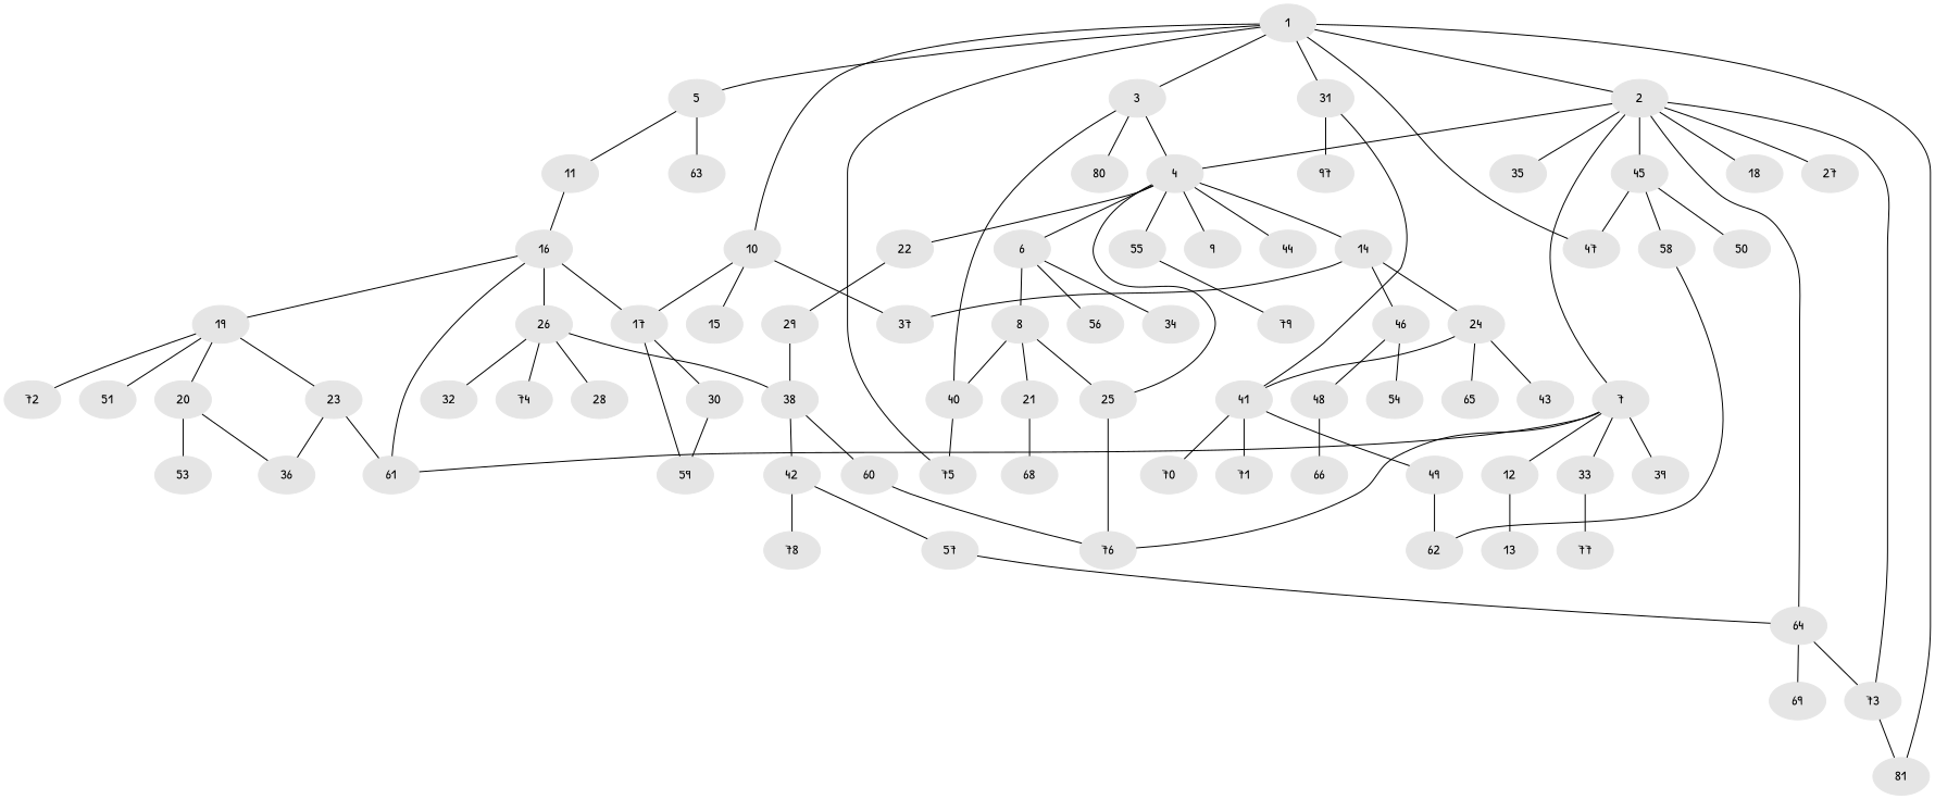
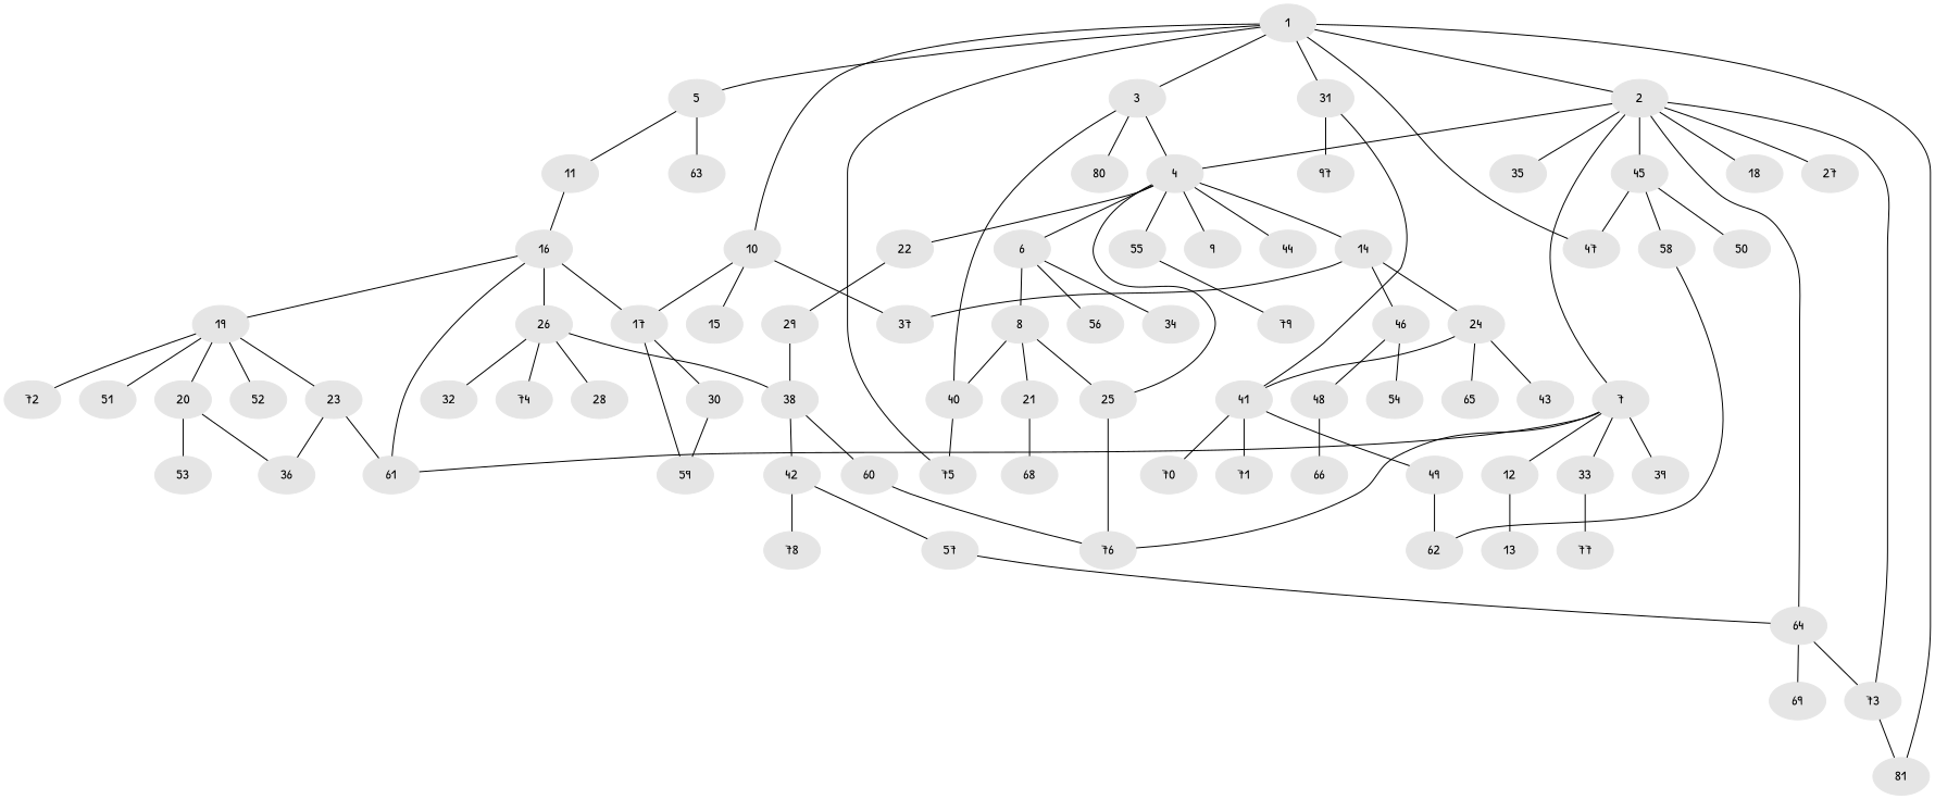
  graph {
    fontname="Patrick Hand"
    node [color=gray90 fontname="Patrick Hand" style=filled]
    edge [fontname="Patrick Hand"]
    1
    2
    3
    5
    10
    31
    47
    75
    81
    4
    7
    18
    27
    35
    45
    64
    73
    40
    80
    11
    63
    15
    17
    37
    41
    n26 [label=97]
    6
    9
    14
    22
    25
    44
    55
    12
    33
    39
    61
    76
    50
    58
    69
    8
    34
    56
    24
    46
    29
    79
    16
    21
    13
    77
    68
    30
    59
    19
    26
    43
    65
    48
    54
    20
    23
    51
+   52
    72
    28
    32
    38
    74
    36
    53
    49
    70
    71
    42
    60
    57
    78
    62
    66
    1 -- 2
    1 -- 3
    1 -- 5
    1 -- 10
    1 -- 31
    1 -- 47
    1 -- 75
    1 -- 81
    2 -- 4
    2 -- 7
    2 -- 18
    2 -- 27
    2 -- 35
    2 -- 45
    2 -- 64
    2 -- 73
    3 -- 4
    3 -- 40
    3 -- 80
    5 -- 11
    5 -- 63
    10 -- 15
    10 -- 17
    10 -- 37
    31 -- 41
    31 -- n26
    4 -- 6
    4 -- 9
    4 -- 14
    4 -- 22
    4 -- 25
    4 -- 44
    4 -- 55
    7 -- 12
    7 -- 33
    7 -- 39
    7 -- 61
    7 -- 76
    45 -- 47
    45 -- 50
    45 -- 58
    64 -- 73
    64 -- 69
    73 -- 81
    40 -- 75
    11 -- 16
    17 -- 30
    17 -- 59
    41 -- 49
    41 -- 70
    41 -- 71
    6 -- 8
    6 -- 34
    6 -- 56
    14 -- 37
    14 -- 24
    14 -- 46
    22 -- 29
    25 -- 76
    55 -- 79
    12 -- 13
    33 -- 77
    58 -- 62
    8 -- 40
    8 -- 25
    8 -- 21
    24 -- 41
    24 -- 43
    24 -- 65
    46 -- 48
    46 -- 54
    29 -- 38
    16 -- 17
    16 -- 61
    16 -- 19
    16 -- 26
    21 -- 68
    30 -- 59
    19 -- 20
    19 -- 23
    19 -- 51
+   19 -- 52
    19 -- 72
    26 -- 28
    26 -- 32
    26 -- 38
    26 -- 74
    48 -- 66
    20 -- 36
    20 -- 53
    23 -- 61
    23 -- 36
    38 -- 42
    38 -- 60
    49 -- 62
    42 -- 57
    42 -- 78
    60 -- 76
    57 -- 64
  }
